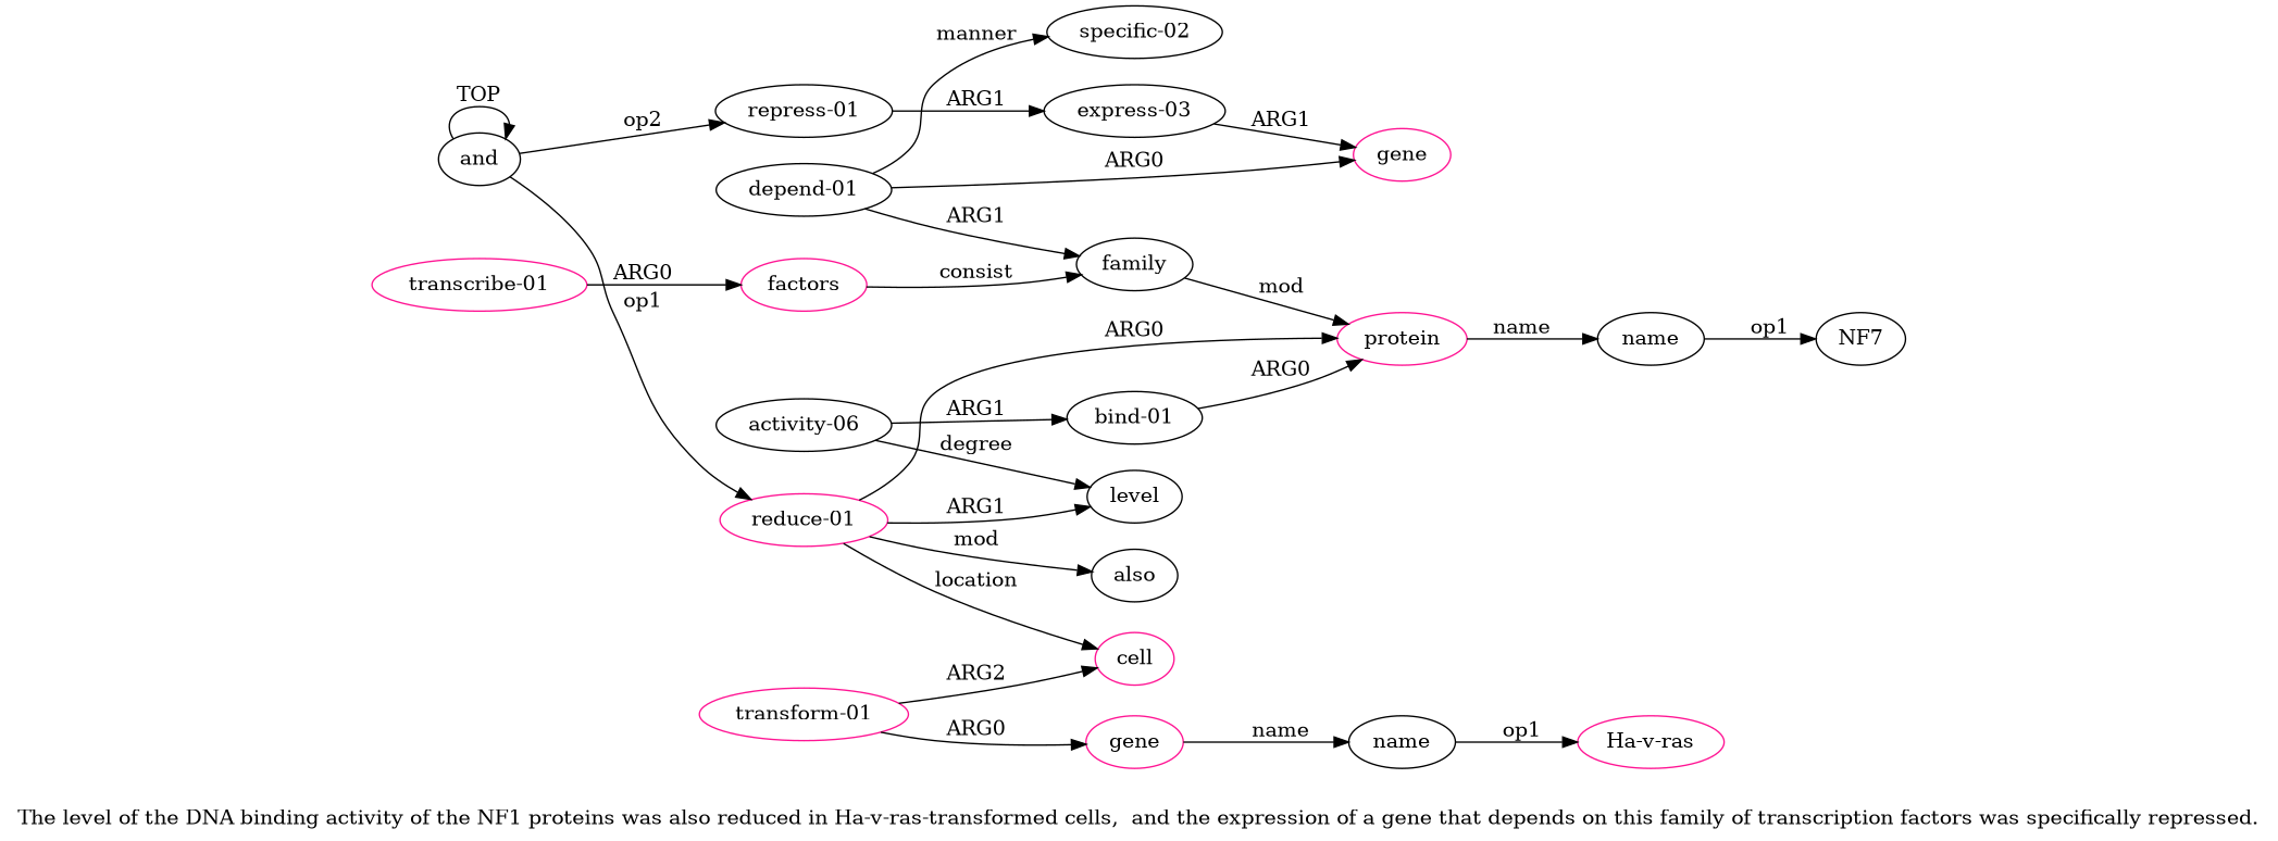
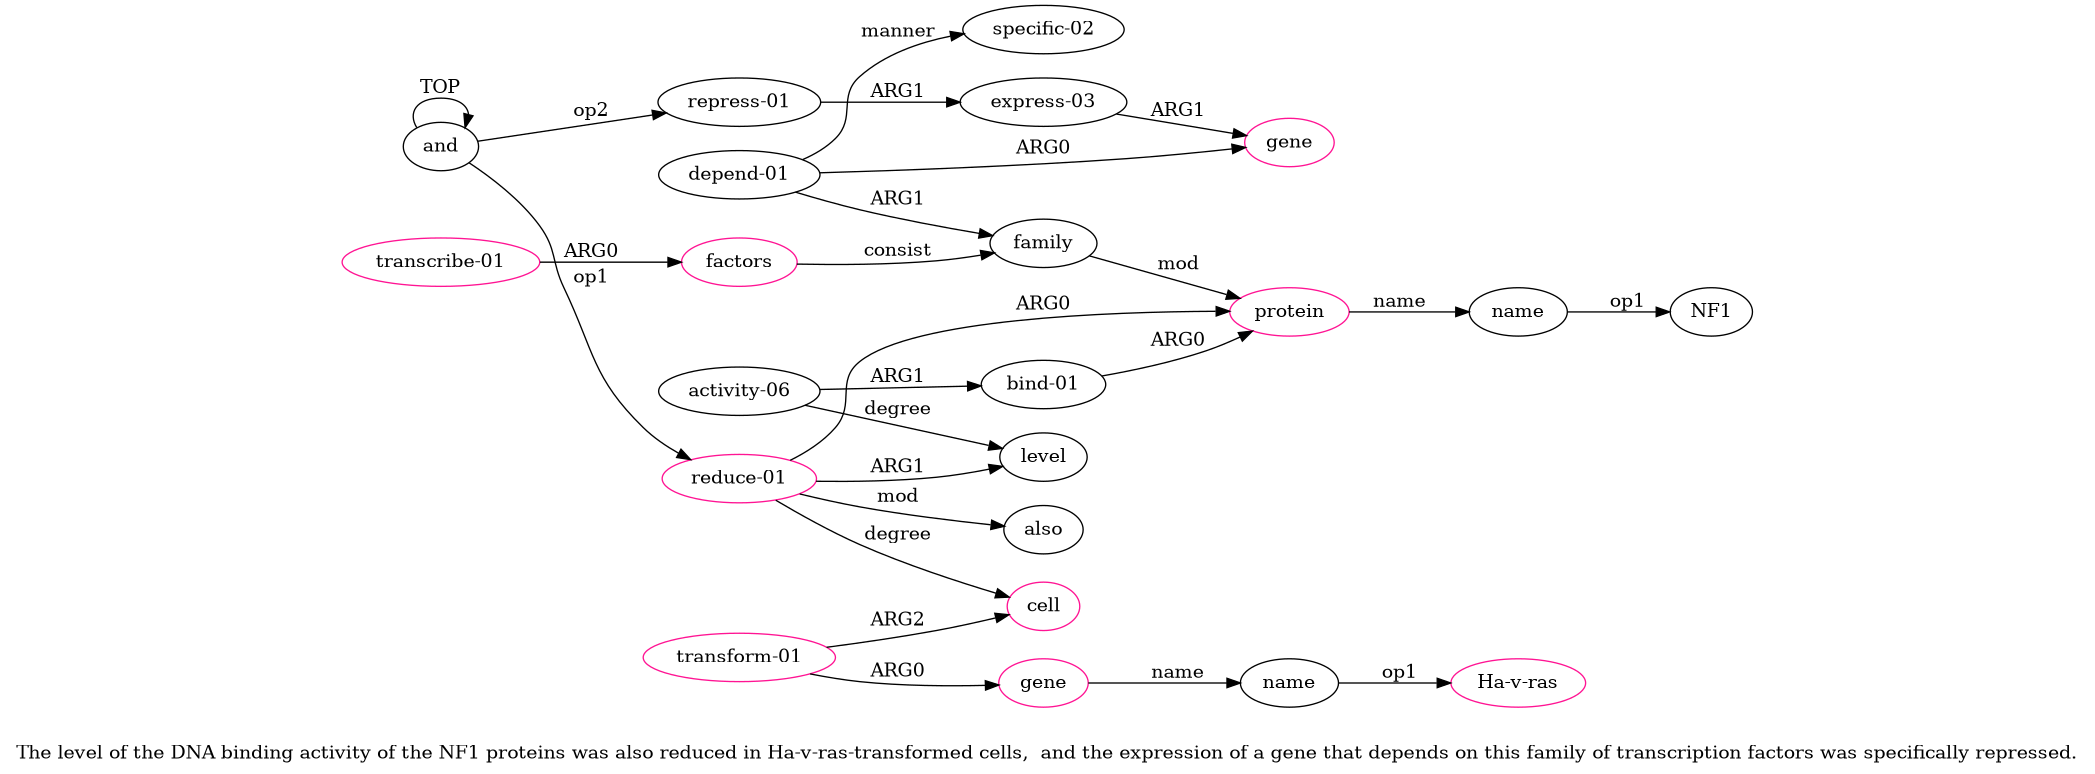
  digraph {
    label="The level of the DNA binding activity of the NF1 proteins was also reduced in Ha-v-ras-transformed cells,  and the expression of a gene that depends on this family of transcription factors was specifically repressed."
    rankdir=LR
    node [color=black gold_ind=-1 gold_label=gene test_ind=-1 test_label=gene]
    edge [color=black gold_label=ARG1 test_label=ARG1]
    n1 [gold_ind=20 gold_label="specific-02" label="specific-02" test_ind=20 test_label="specific-02"]
-   n2 [gold_label=NF1 label=NF7 test_label=NF1]
+   n2 [gold_label=NF1 label=NF1 test_label=NF1]
    n3 [color=deeppink gold_label="Ha-v-ras" label="Ha-v-ras" test_label="Ha-v-ras"]
    n4 [color=deeppink gold_ind=15 label=gene test_ind=15]
    n5 [gold_ind=14 gold_label="express-03" label="express-03" test_ind=14 test_label="express-03"]
    n6 [gold_ind=17 gold_label=family label=family test_ind=17 test_label=family]
    n7 [color=deeppink gold_ind=4 gold_label=protein label=protein test_ind=4 test_label=protein]
    n8 [gold_ind=5 gold_label=name label=name test_ind=5 test_label=name]
    n9 [gold_ind=16 gold_label="depend-01" label="depend-01" test_ind=16 test_label="depend-01"]
    n10 [gold_ind=11 gold_label=name label=name test_ind=11 test_label=name]
    n11 [color=deeppink gold_ind=10 label=gene test_ind=10]
    n12 [gold_ind=13 gold_label="repress-01" label="repress-01" test_ind=13 test_label="repress-01"]
    n13 [gold_ind=12 gold_label=also label=also test_ind=12 test_label=also]
    n14 [color=deeppink gold_ind=19 gold_label="transcribe-01" label="transcribe-01" test_ind=19 test_label="transcribe-01"]
    n15 [color=deeppink gold_ind=18 gold_label=factors label=factors test_ind=18 test_label=factors]
    n16 [color=deeppink gold_ind=1 gold_label="reduce-01" label="reduce-01" test_ind=1 test_label="reduce-01"]
    n17 [gold_ind=2 gold_label=level label=level test_ind=2 test_label=level]
    n18 [color=deeppink gold_ind=8 gold_label=cell label=cell test_ind=8 test_label=cell]
    n19 [gold_ind=0 gold_label=and label=and test_ind=0 test_label=and]
    n20 [gold_ind=3 gold_label="activity-06" label="activity-06" test_ind=3 test_label="activity-06"]
    n21 [gold_ind=6 gold_label="bind-01" label="bind-01" test_ind=6 test_label="bind-01"]
    n22 [color=deeppink gold_ind=9 gold_label="transform-01" label="transform-01" test_ind=9 test_label="transform-01"]
    n5 -> n4 [label=ARG1]
    n6 -> n7 [gold_label=mod label=mod test_label=mod]
    n7 -> n8 [gold_label=name label=name test_label=name]
    n8 -> n2 [gold_label=op1 label=op1 test_label=op1]
    n9 -> n1 [gold_label=manner label=manner test_label=manner]
    n9 -> n4 [gold_label=ARG0 label=ARG0 test_label=ARG0]
    n9 -> n6 [label=ARG1]
    n10 -> n3 [gold_label=op1 label=op1 test_label=op1]
    n11 -> n10 [gold_label=name label=name test_label=name]
    n12 -> n5 [label=ARG1]
    n14 -> n15 [gold_label=ARG0 label=ARG0 test_label=ARG0]
    n15 -> n6 [gold_label=consist label=consist test_label=consist]
    n16 -> n7 [gold_label=ARG0 label=ARG0 test_label=ARG0]
    n16 -> n13 [gold_label=mod label=mod test_label=mod]
    n16 -> n17 [label=ARG1]
-   n16 -> n18 [gold_label=location label=location test_label=location]
+   n16 -> n18 [gold_label=location label=degree test_label=location]
    n19 -> n12 [gold_label=op2 label=op2 test_label=op2]
    n19 -> n16 [gold_label=op1 label=op1 test_label=op1]
    n19 -> n19 [gold_label=TOP label=TOP test_label=TOP]
    n20 -> n17 [gold_label=degree label=degree test_label=degree]
    n20 -> n21 [label=ARG1]
    n21 -> n7 [gold_label=ARG0 label=ARG0 test_label=ARG0]
    n22 -> n11 [gold_label=ARG0 label=ARG0 test_label=ARG0]
    n22 -> n18 [gold_label=ARG2 label=ARG2 test_label=ARG2]
  }
